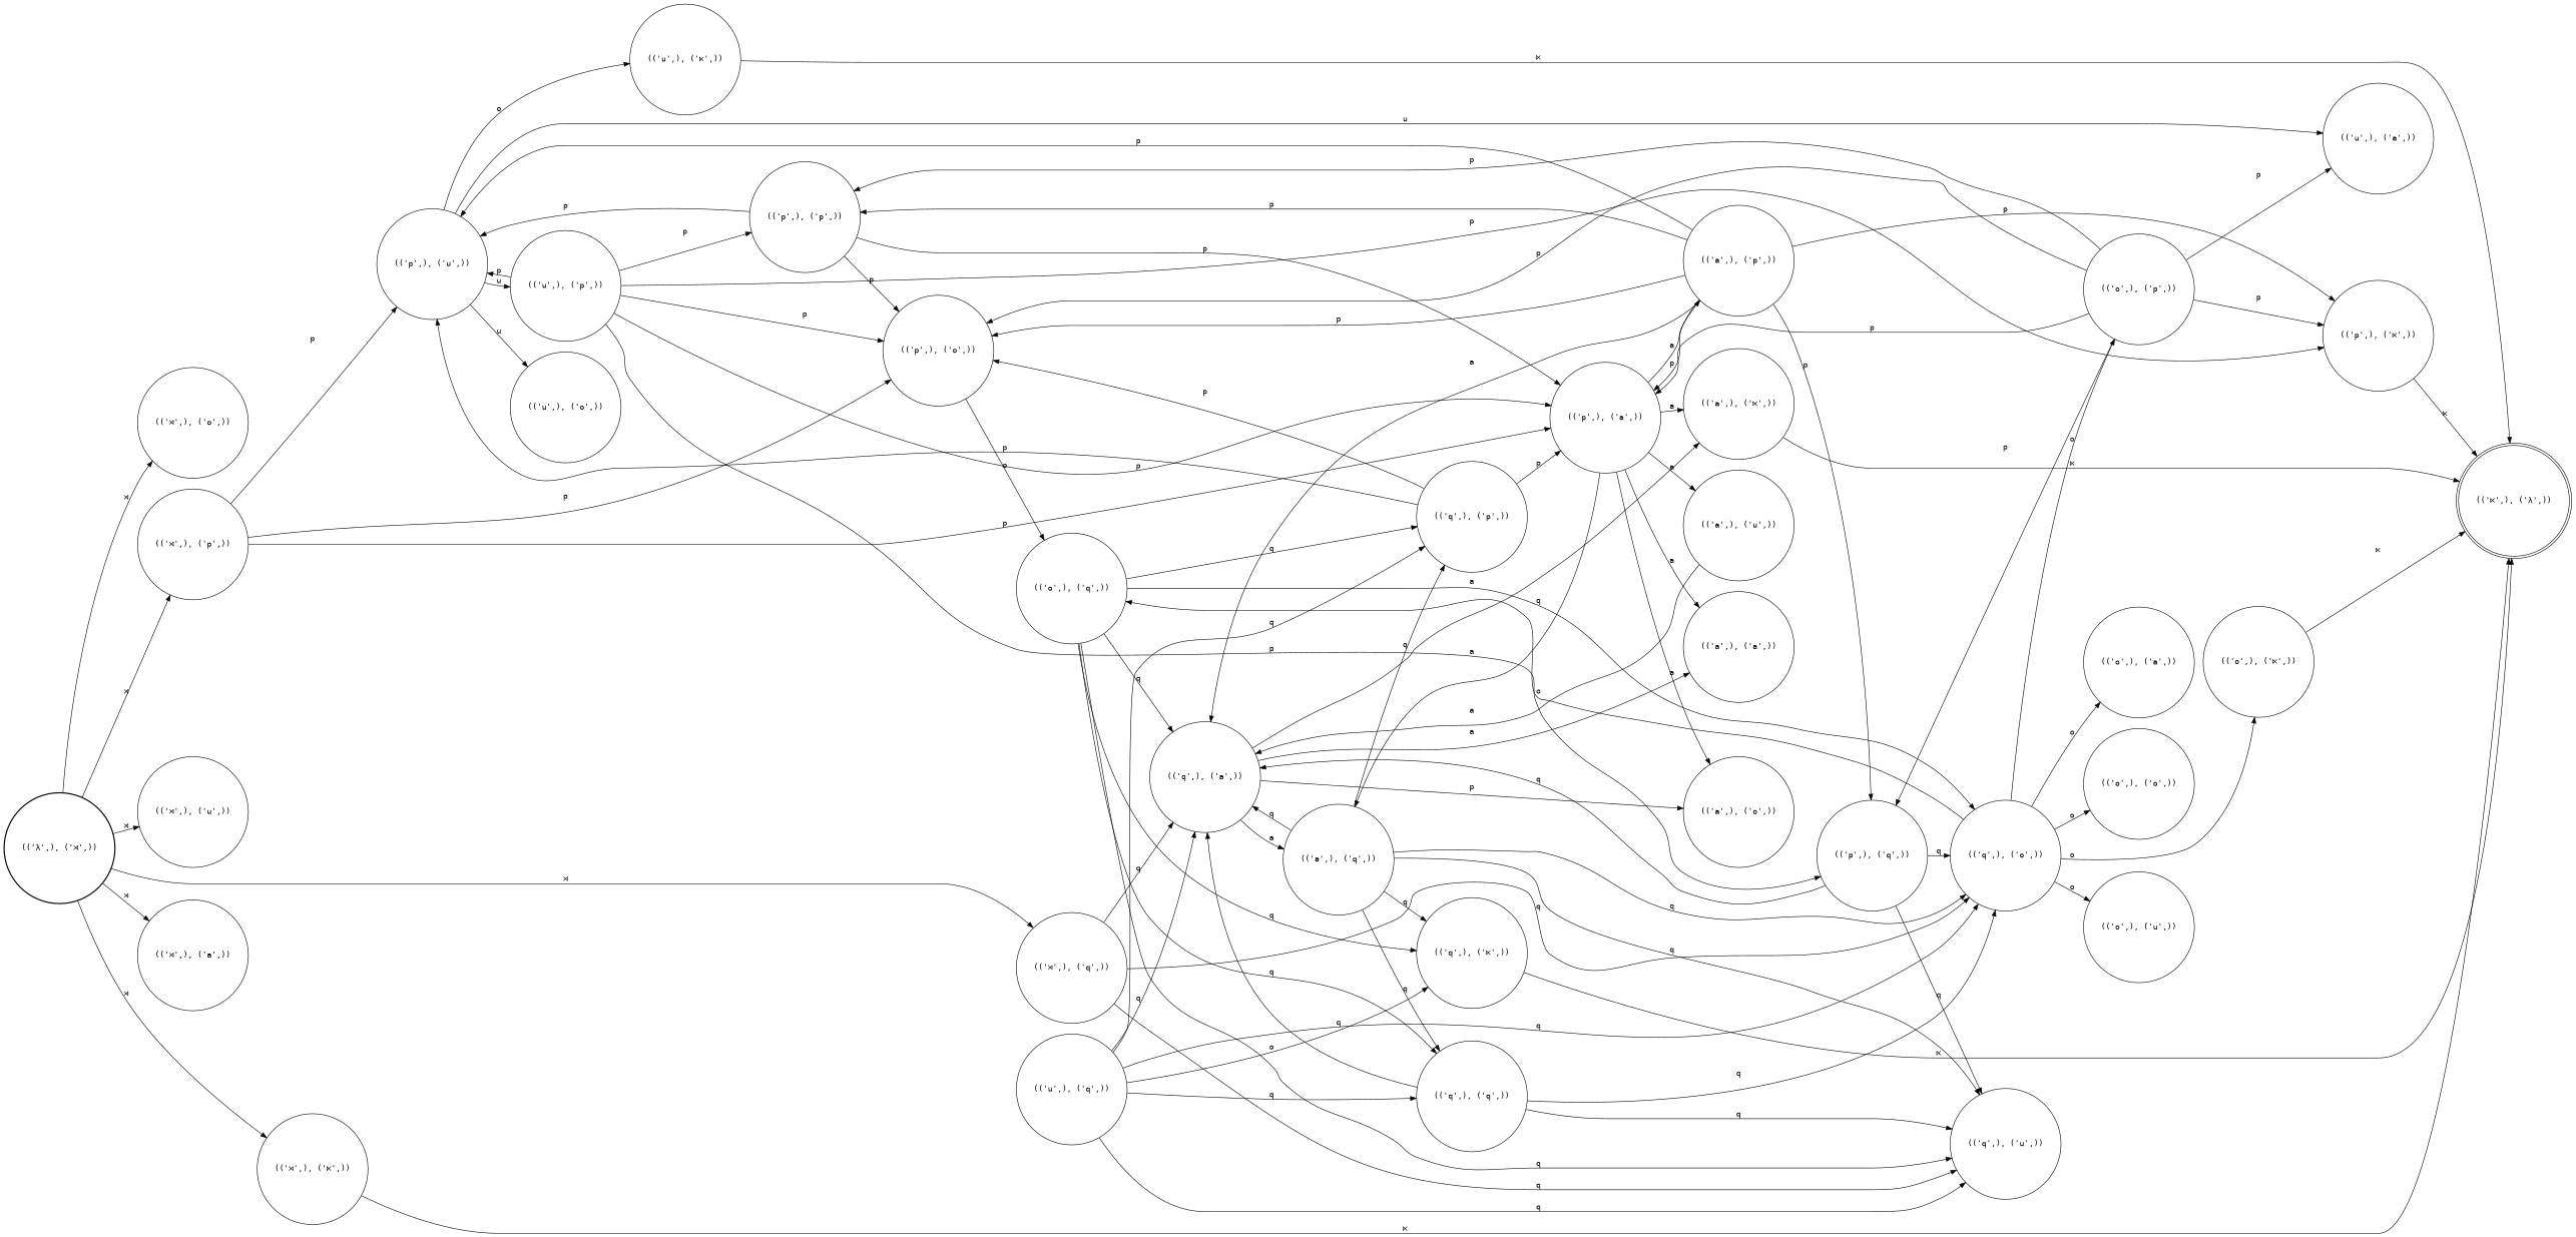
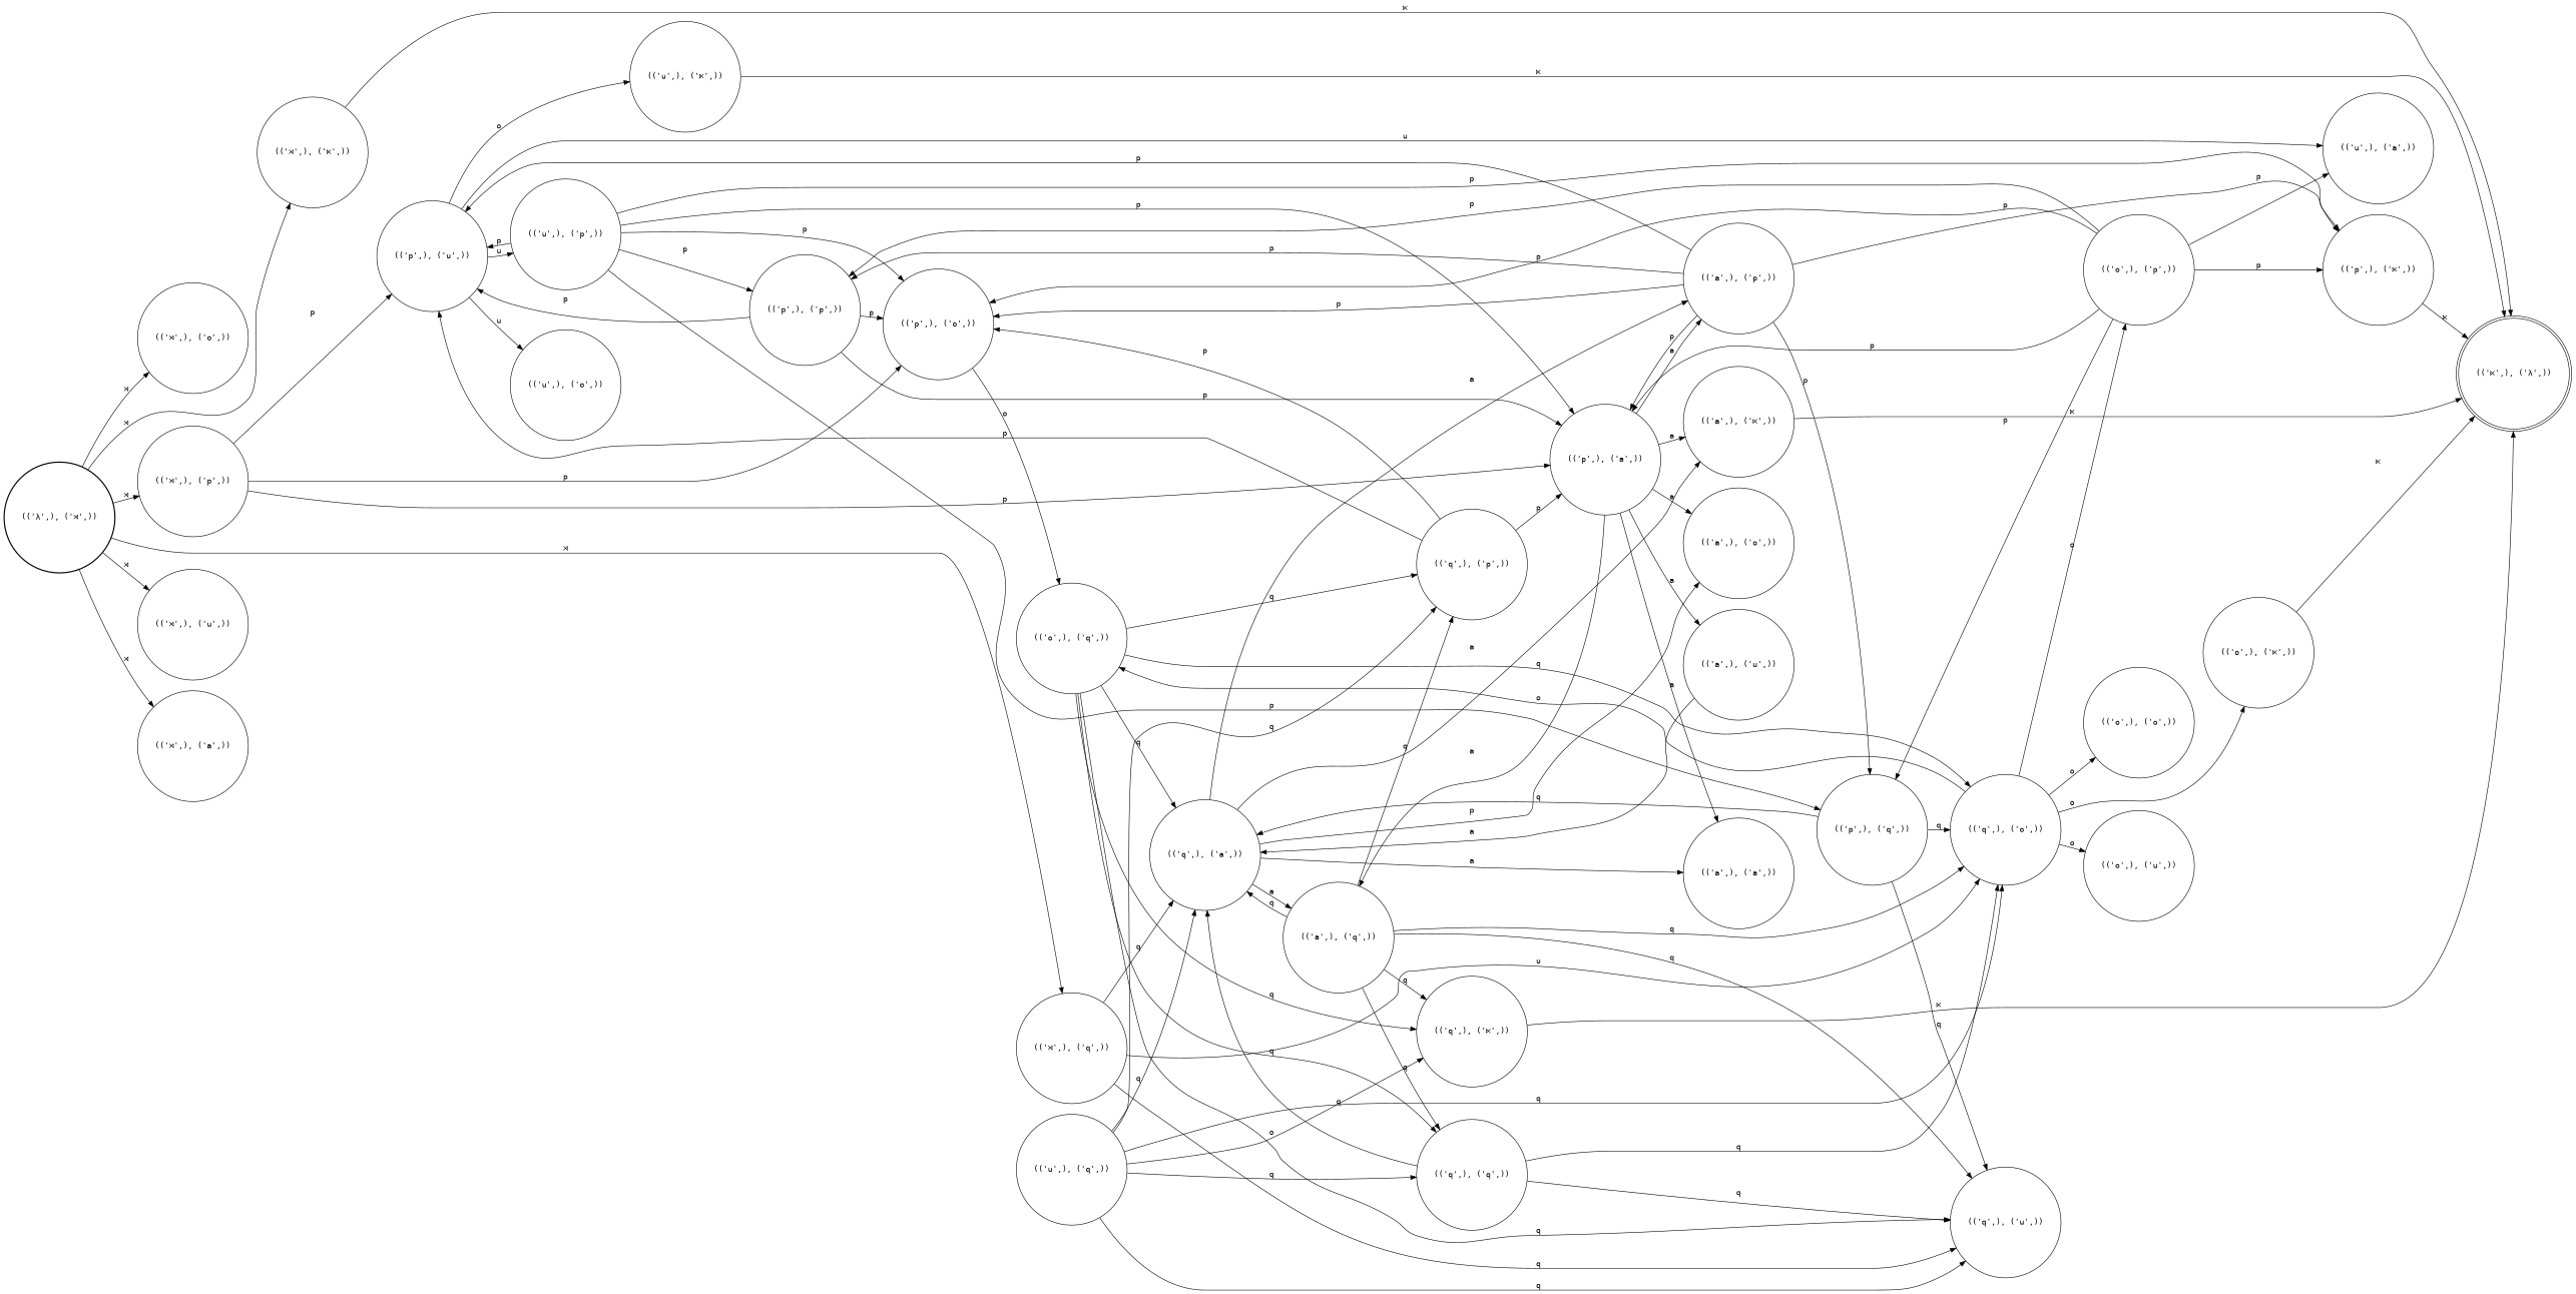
  digraph {
    fontname="DejaVu Sans Mono"
    nodesep=0.25
    rankdir=LR
    ranksep=0.4
    node [fontname="DejaVu Sans Mono" fontsize=14 shape=circle style=solid]
    edge [fontname="DejaVu Sans Mono" fontsize=14]
    n1 [label="(('λ',), ('⋊',))" style=bold]
    n2 [label="(('⋊',), ('o',))"]
    n3 [label="(('⋊',), ('p',))"]
    n4 [label="(('⋊',), ('u',))"]
    n5 [label="(('⋊',), ('q',))"]
    n6 [label="(('⋊',), ('a',))"]
    n7 [label="(('⋊',), ('⋉',))"]
    n8 [label="(('p',), ('u',))"]
    n9 [label="(('p',), ('a',))"]
    n10 [label="(('p',), ('o',))"]
    n11 [label="(('q',), ('u',))"]
    n12 [label="(('q',), ('a',))"]
    n13 [label="(('q',), ('o',))"]
    n14 [label="(('⋉',), ('λ',))" shape=doublecircle]
    n15 [label="(('u',), ('⋉',))"]
    n16 [label="(('u',), ('a',))"]
    n17 [label="(('u',), ('o',))"]
    n18 [label="(('u',), ('p',))"]
    n19 [label="(('a',), ('⋉',))"]
    n20 [label="(('a',), ('u',))"]
    n21 [label="(('a',), ('q',))"]
    n22 [label="(('a',), ('a',))"]
    n23 [label="(('a',), ('o',))"]
    n24 [label="(('a',), ('p',))"]
    n25 [label="(('o',), ('q',))"]
    n26 [label="(('o',), ('⋉',))"]
    n27 [label="(('o',), ('u',))"]
-   n28 [label="(('o',), ('a',))"]
    n29 [label="(('o',), ('o',))"]
    n30 [label="(('o',), ('p',))"]
    n31 [label="(('p',), ('⋉',))"]
    n32 [label="(('p',), ('q',))"]
    n33 [label="(('p',), ('p',))"]
    n34 [label="(('q',), ('⋉',))"]
    n35 [label="(('q',), ('q',))"]
    n36 [label="(('q',), ('p',))"]
    n37 [label="(('u',), ('q',))"]
    n1 -> n2 [label="⋊"]
    n1 -> n3 [label="⋊"]
    n1 -> n4 [label="⋊"]
    n1 -> n5 [label="⋊"]
    n1 -> n6 [label="⋊"]
    n1 -> n7 [label="⋊"]
    n3 -> n8 [label=p]
    n3 -> n9 [label=p]
    n3 -> n10 [label=p]
    n5 -> n11 [label=q]
    n5 -> n12 [label=q]
-   n5 -> n13 [label=q]
+   n5 -> n13 [label=u]
    n7 -> n14 [label="⋉"]
    n8 -> n15 [label=o]
    n8 -> n16 [label=u]
    n8 -> n17 [label=u]
    n8 -> n18 [label=u]
    n9 -> n19 [label=a]
    n9 -> n20 [label=a]
    n9 -> n21 [label=a]
    n9 -> n22 [label=a]
    n9 -> n23 [label=a]
    n9 -> n24 [label=a]
    n10 -> n25 [label=o]
    n12 -> n19 [label=a]
    n12 -> n21 [label=a]
    n12 -> n22 [label=a]
    n12 -> n23 [label=p]
-   n24 -> n12 [label=a]
+   n12 -> n24 [label=a]
    n13 -> n25 [label=o]
    n13 -> n26 [label=o]
    n13 -> n27 [label=o]
-   n13 -> n28 [label=o]
    n13 -> n29 [label=o]
    n13 -> n30 [label=o]
    n15 -> n14 [label="⋉"]
    n18 -> n8 [label=p]
    n18 -> n9 [label=p]
    n18 -> n10 [label=p]
    n18 -> n31 [label=p]
    n18 -> n32 [label=p]
    n18 -> n33 [label=p]
    n19 -> n14 [label="⋉"]
    n20 -> n12 [label=a]
    n21 -> n11 [label=q]
    n21 -> n12 [label=q]
    n21 -> n13 [label=q]
    n21 -> n34 [label=q]
    n21 -> n35 [label=q]
    n21 -> n36 [label=q]
    n24 -> n8 [label=p]
    n24 -> n9 [label=p]
    n24 -> n10 [label=p]
    n24 -> n31 [label=p]
    n24 -> n32 [label=p]
    n24 -> n33 [label=p]
    n25 -> n11 [label=q]
    n25 -> n12 [label=q]
    n25 -> n13 [label=q]
    n25 -> n34 [label=q]
    n25 -> n35 [label=q]
    n25 -> n36 [label=q]
    n26 -> n14 [label="⋉"]
    n30 -> n9 [label=p]
    n30 -> n10 [label=p]
    n30 -> n16 [label=p]
    n30 -> n31 [label=p]
    n30 -> n32 [label=p]
    n30 -> n33 [label=p]
    n31 -> n14 [label="⋉"]
    n32 -> n11 [label=q]
    n32 -> n12 [label=q]
    n32 -> n13 [label=q]
    n33 -> n8 [label=p]
    n33 -> n9 [label=p]
    n33 -> n10 [label=p]
    n34 -> n14 [label="⋉"]
    n35 -> n11 [label=q]
    n35 -> n12 [label=q]
    n35 -> n13 [label=q]
    n36 -> n8 [label=p]
    n36 -> n9 [label=p]
    n36 -> n10 [label=p]
    n37 -> n11 [label=q]
    n37 -> n12 [label=q]
    n37 -> n13 [label=q]
    n37 -> n34 [label=o]
    n37 -> n35 [label=q]
    n37 -> n36 [label=q]
  }
